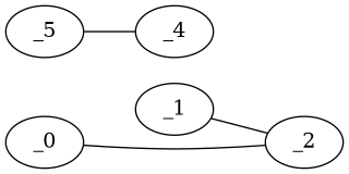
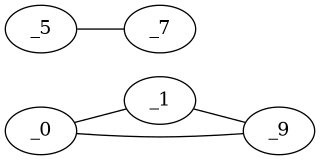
  graph {
    rankdir=LR
    _0 [x=0.896624 y=1.22833]
    _1 [x=1.9414 y=2.32289]
-   _2 [x=2.41008 y=0.670368]
-   _4 [x=2.41656 y=1.4392]
+   _2 [x=2.41008 y=0.670368 label=_9]
+   _4 [x=2.41656 y=1.4392 label=_7]
    n5 [label=_5 x=1.24739 y=1.67719]
+   _0 -- _1
    _1 -- _2
    _2 -- _0
    n5 -- _4
  }
